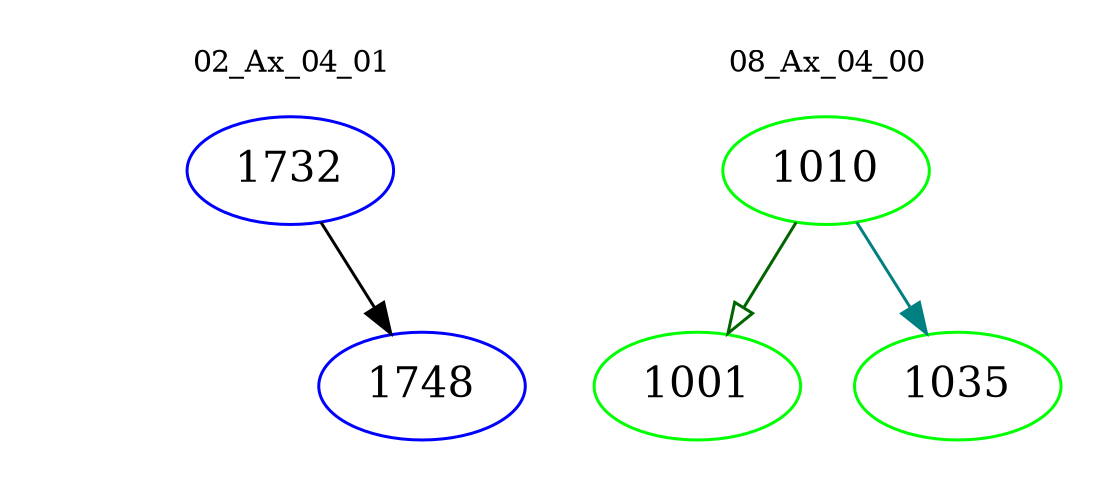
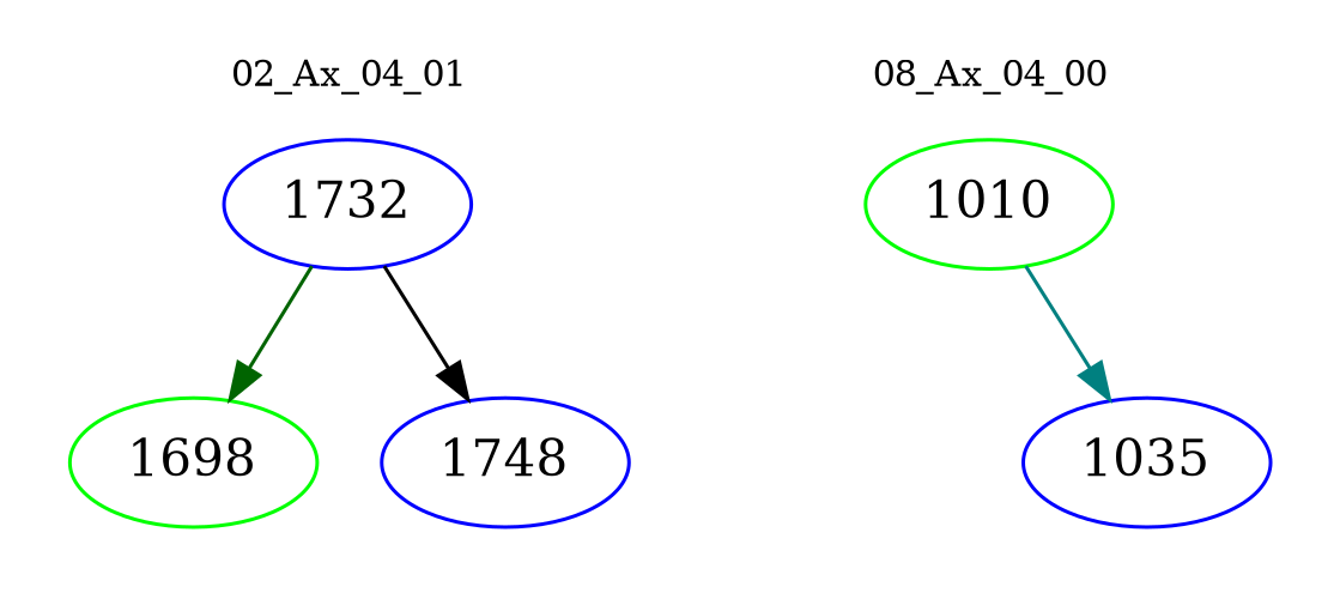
  digraph {
    node [color=blue]
    edge [arrowhead=normal color=darkgreen]
    n1 [label=1732]
+   n2 [color=green label=1698]
    n3 [label=1748]
    n4 [color=green label=1010]
-   n5 [color=green label=1001]
-   n6 [color=green label=1035]
+   n6 [label=1035]
    subgraph cluster_1 {
      color=white
      fontsize=10
      label="02_Ax_04_01"
      n1
+     n2
      n3
    }
    subgraph cluster_2 {
      color=white
      fontsize=10
      label="08_Ax_04_00"
      n4
-     n5
      n6
    }
+   n1 -> n2
    n1 -> n3 [color=black]
-   n4 -> n5 [arrowhead=onormal]
    n4 -> n6 [color=teal]
  }
